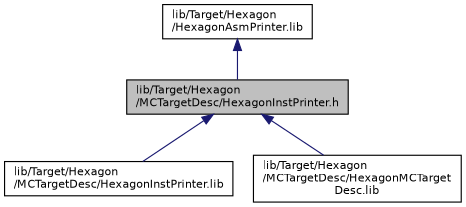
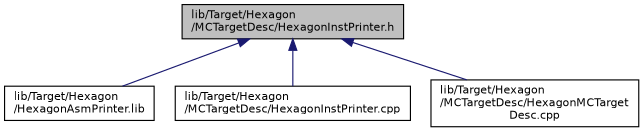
  digraph {
    node [color=black fontname=Helvetica fontsize=10 shape=box]
    edge [color=midnightblue dir=back fontname=Helvetica fontsize=10 labelfontname=Helvetica labelfontsize=10 style=solid]
    n1 [fillcolor=grey75 fontcolor=black height=0.2 label="lib/Target/Hexagon\l/MCTargetDesc/HexagonInstPrinter.h" style=filled width=0.4]
    n2 [height=0.2 label="lib/Target/Hexagon\l/HexagonAsmPrinter.lib" width=0.4]
-   n3 [height=0.2 label="lib/Target/Hexagon\l/MCTargetDesc/HexagonInstPrinter.lib" width=0.4]
-   n4 [height=0.2 label="lib/Target/Hexagon\l/MCTargetDesc/HexagonMCTarget\lDesc.lib" width=0.4]
-   n2 -> n1
+   n3 [height=0.2 label="lib/Target/Hexagon\l/MCTargetDesc/HexagonInstPrinter.cpp" width=0.4]
+   n4 [height=0.2 label="lib/Target/Hexagon\l/MCTargetDesc/HexagonMCTarget\lDesc.cpp" width=0.4]
+   n1 -> n2
    n1 -> n3
    n1 -> n4
  }
